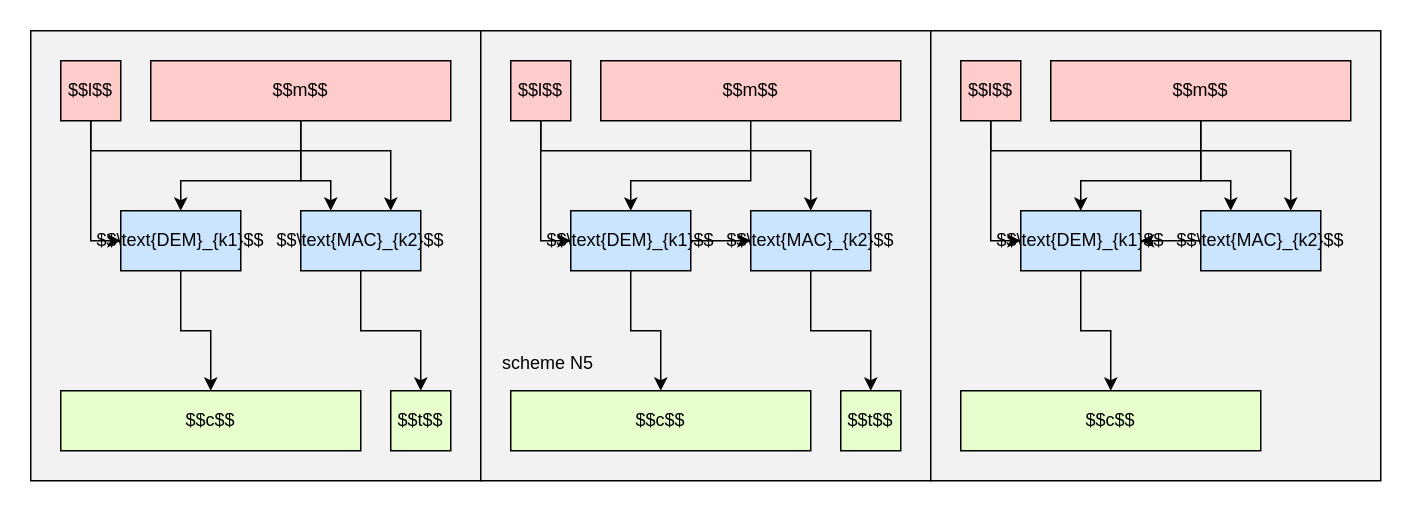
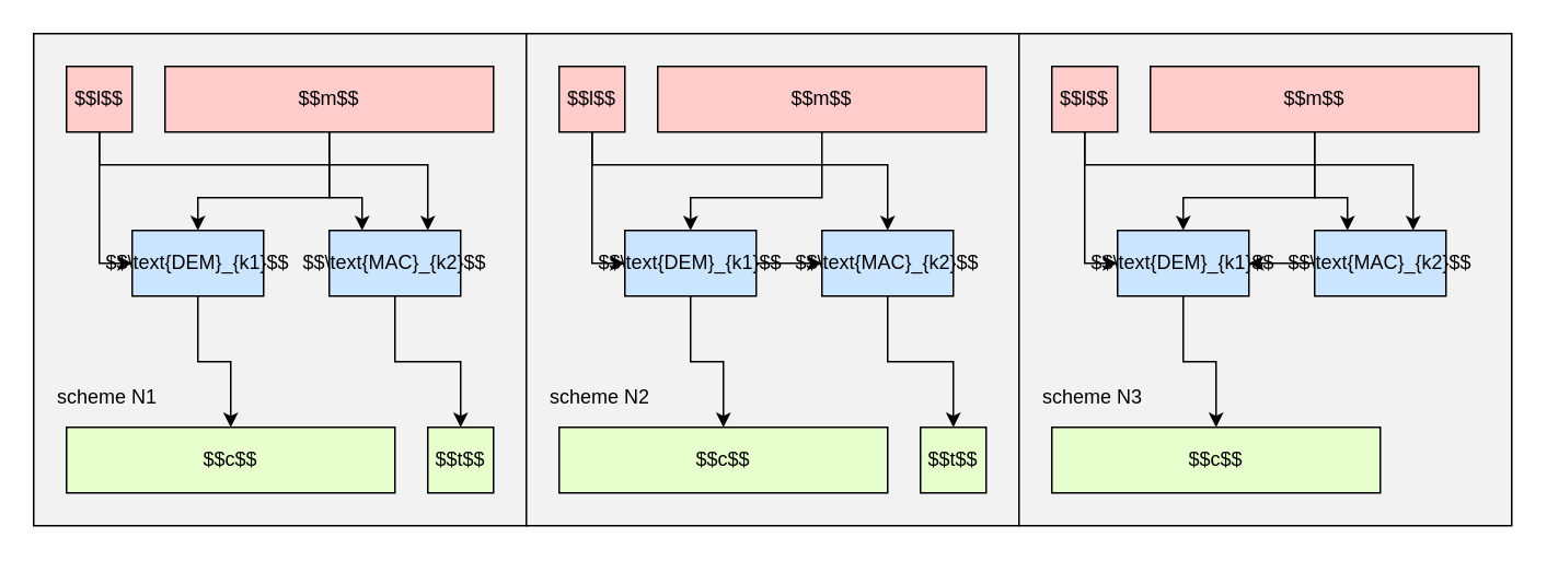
  <mxCell id="0" />
  <mxCell id="1" parent="0" />
  <mxCell id="2" value="" style="rounded=0;whiteSpace=wrap;html=1;fillColor=#F2F2F2;strokeColor=#000000;" parent="1" vertex="1"><mxGeometry x="20" y="20" width="300" height="300" as="geometry" /></mxCell>
  <mxCell id="3" value="" style="rounded=0;whiteSpace=wrap;html=1;fillColor=#F2F2F2;" parent="1" vertex="1"><mxGeometry x="320" y="20" width="300" height="300" as="geometry" /></mxCell>
  <mxCell id="4" value="" style="rounded=0;whiteSpace=wrap;html=1;fillColor=#F2F2F2;" parent="1" vertex="1"><mxGeometry x="620" y="20" width="300" height="300" as="geometry" /></mxCell>
  <mxCell id="5" style="edgeStyle=orthogonalEdgeStyle;rounded=0;orthogonalLoop=1;jettySize=auto;html=1;exitX=0.5;exitY=1;exitDx=0;exitDy=0;entryX=0;entryY=0.5;entryDx=0;entryDy=0;" parent="1" source="7" target="28" edge="1"><mxGeometry relative="1" as="geometry"><Array as="points"><mxPoint x="60" y="160" /></Array></mxGeometry></mxCell>
  <mxCell id="6" style="edgeStyle=orthogonalEdgeStyle;rounded=0;orthogonalLoop=1;jettySize=auto;html=1;exitX=0.5;exitY=1;exitDx=0;exitDy=0;entryX=0.75;entryY=0;entryDx=0;entryDy=0;" parent="1" source="7" target="35" edge="1"><mxGeometry relative="1" as="geometry"><Array as="points"><mxPoint x="60" y="100" /><mxPoint x="260" y="100" /></Array></mxGeometry></mxCell>
  <mxCell id="7" value="$$l$$" style="rounded=0;whiteSpace=wrap;html=1;gradientColor=none;fillColor=#FFCCCC;" parent="1" vertex="1"><mxGeometry x="40" y="40" width="40" height="40" as="geometry" /></mxCell>
  <mxCell id="8" style="edgeStyle=orthogonalEdgeStyle;rounded=0;orthogonalLoop=1;jettySize=auto;html=1;exitX=0.5;exitY=1;exitDx=0;exitDy=0;entryX=0;entryY=0.5;entryDx=0;entryDy=0;" parent="1" source="10" target="31" edge="1"><mxGeometry relative="1" as="geometry" /></mxCell>
  <mxCell id="9" style="edgeStyle=orthogonalEdgeStyle;rounded=0;orthogonalLoop=1;jettySize=auto;html=1;exitX=0.5;exitY=1;exitDx=0;exitDy=0;entryX=0.5;entryY=0;entryDx=0;entryDy=0;" parent="1" source="10" target="37" edge="1"><mxGeometry relative="1" as="geometry"><Array as="points"><mxPoint x="360" y="100" /><mxPoint x="540" y="100" /></Array></mxGeometry></mxCell>
  <mxCell id="10" value="$$l$$" style="rounded=0;whiteSpace=wrap;html=1;fillColor=#FFCCCC;" parent="1" vertex="1"><mxGeometry x="340" y="40" width="40" height="40" as="geometry" /></mxCell>
  <mxCell id="11" style="edgeStyle=orthogonalEdgeStyle;rounded=0;orthogonalLoop=1;jettySize=auto;html=1;exitX=0.5;exitY=1;exitDx=0;exitDy=0;entryX=0;entryY=0.5;entryDx=0;entryDy=0;" parent="1" source="13" target="33" edge="1"><mxGeometry relative="1" as="geometry" /></mxCell>
  <mxCell id="12" style="edgeStyle=orthogonalEdgeStyle;rounded=0;orthogonalLoop=1;jettySize=auto;html=1;exitX=0.5;exitY=1;exitDx=0;exitDy=0;entryX=0.75;entryY=0;entryDx=0;entryDy=0;" parent="1" source="13" target="39" edge="1"><mxGeometry relative="1" as="geometry"><Array as="points"><mxPoint x="660" y="100" /><mxPoint x="860" y="100" /></Array></mxGeometry></mxCell>
  <mxCell id="13" value="$$l$$" style="rounded=0;whiteSpace=wrap;html=1;fillColor=#FFCCCC;" parent="1" vertex="1"><mxGeometry x="640" y="40" width="40" height="40" as="geometry" /></mxCell>
  <mxCell id="14" style="edgeStyle=orthogonalEdgeStyle;rounded=0;orthogonalLoop=1;jettySize=auto;html=1;exitX=0.5;exitY=1;exitDx=0;exitDy=0;entryX=0.5;entryY=0;entryDx=0;entryDy=0;" parent="1" source="16" target="28" edge="1"><mxGeometry relative="1" as="geometry"><Array as="points"><mxPoint x="200" y="120" /><mxPoint x="120" y="120" /></Array></mxGeometry></mxCell>
  <mxCell id="15" style="edgeStyle=orthogonalEdgeStyle;rounded=0;orthogonalLoop=1;jettySize=auto;html=1;exitX=0.5;exitY=1;exitDx=0;exitDy=0;entryX=0.25;entryY=0;entryDx=0;entryDy=0;" parent="1" source="16" target="35" edge="1"><mxGeometry relative="1" as="geometry"><Array as="points"><mxPoint x="200" y="120" /><mxPoint x="220" y="120" /></Array></mxGeometry></mxCell>
  <mxCell id="16" value="$$m$$" style="rounded=0;whiteSpace=wrap;html=1;fillColor=#FFCCCC;" parent="1" vertex="1"><mxGeometry x="100" y="40" width="200" height="40" as="geometry" /></mxCell>
  <mxCell id="17" style="edgeStyle=orthogonalEdgeStyle;rounded=0;orthogonalLoop=1;jettySize=auto;html=1;exitX=0.5;exitY=1;exitDx=0;exitDy=0;entryX=0.5;entryY=0;entryDx=0;entryDy=0;" parent="1" source="18" target="31" edge="1"><mxGeometry relative="1" as="geometry"><Array as="points"><mxPoint x="500" y="120" /><mxPoint x="420" y="120" /></Array></mxGeometry></mxCell>
  <mxCell id="18" value="$$m$$" style="rounded=0;whiteSpace=wrap;html=1;fillColor=#FFCCCC;" parent="1" vertex="1"><mxGeometry x="400" y="40" width="200" height="40" as="geometry" /></mxCell>
  <mxCell id="19" style="edgeStyle=orthogonalEdgeStyle;rounded=0;orthogonalLoop=1;jettySize=auto;html=1;exitX=0.5;exitY=1;exitDx=0;exitDy=0;entryX=0.5;entryY=0;entryDx=0;entryDy=0;" parent="1" source="21" target="33" edge="1"><mxGeometry relative="1" as="geometry"><Array as="points"><mxPoint x="800" y="120" /><mxPoint x="720" y="120" /></Array></mxGeometry></mxCell>
  <mxCell id="20" style="edgeStyle=orthogonalEdgeStyle;rounded=0;orthogonalLoop=1;jettySize=auto;html=1;exitX=0.5;exitY=1;exitDx=0;exitDy=0;entryX=0.25;entryY=0;entryDx=0;entryDy=0;" parent="1" source="21" target="39" edge="1"><mxGeometry relative="1" as="geometry"><Array as="points"><mxPoint x="800" y="120" /><mxPoint x="820" y="120" /></Array></mxGeometry></mxCell>
  <mxCell id="21" value="$$m$$" style="rounded=0;whiteSpace=wrap;html=1;fillColor=#FFCCCC;" parent="1" vertex="1"><mxGeometry x="700" y="40" width="200" height="40" as="geometry" /></mxCell>
  <mxCell id="22" value="$$c$$" style="rounded=0;whiteSpace=wrap;html=1;fillColor=#E6FFCC;" parent="1" vertex="1"><mxGeometry x="40" y="260" width="200" height="40" as="geometry" /></mxCell>
  <mxCell id="23" value="$$c$$" style="rounded=0;whiteSpace=wrap;html=1;fillColor=#E6FFCC;" parent="1" vertex="1"><mxGeometry x="340" y="260" width="200" height="40" as="geometry" /></mxCell>
  <mxCell id="24" value="$$c$$" style="rounded=0;whiteSpace=wrap;html=1;fillColor=#E6FFCC;" parent="1" vertex="1"><mxGeometry x="640" y="260" width="200" height="40" as="geometry" /></mxCell>
  <mxCell id="25" value="$$t$$" style="rounded=0;whiteSpace=wrap;html=1;fillColor=#E6FFCC;" parent="1" vertex="1"><mxGeometry x="560" y="260" width="40" height="40" as="geometry" /></mxCell>
  <mxCell id="26" value="$$t$$" style="rounded=0;whiteSpace=wrap;html=1;fillColor=#E6FFCC;" parent="1" vertex="1"><mxGeometry x="260" y="260" width="40" height="40" as="geometry" /></mxCell>
  <mxCell id="27" style="edgeStyle=orthogonalEdgeStyle;rounded=0;orthogonalLoop=1;jettySize=auto;html=1;exitX=0.5;exitY=1;exitDx=0;exitDy=0;entryX=0.5;entryY=0;entryDx=0;entryDy=0;" parent="1" source="28" target="22" edge="1"><mxGeometry relative="1" as="geometry" /></mxCell>
  <mxCell id="28" value="$$\text{DEM}_{k1}$$" style="rounded=0;whiteSpace=wrap;html=1;fillColor=#CCE5FF;" parent="1" vertex="1"><mxGeometry x="80" y="140" width="80" height="40" as="geometry" /></mxCell>
  <mxCell id="29" style="edgeStyle=orthogonalEdgeStyle;rounded=0;orthogonalLoop=1;jettySize=auto;html=1;exitX=0.5;exitY=1;exitDx=0;exitDy=0;entryX=0.5;entryY=0;entryDx=0;entryDy=0;" parent="1" source="31" target="23" edge="1"><mxGeometry relative="1" as="geometry" /></mxCell>
  <mxCell id="30" style="edgeStyle=orthogonalEdgeStyle;rounded=0;orthogonalLoop=1;jettySize=auto;html=1;exitX=1;exitY=0.5;exitDx=0;exitDy=0;entryX=0;entryY=0.5;entryDx=0;entryDy=0;" parent="1" source="31" target="37" edge="1"><mxGeometry relative="1" as="geometry" /></mxCell>
  <mxCell id="31" value="$$\text{DEM}_{k1}$$" style="rounded=0;whiteSpace=wrap;html=1;fillColor=#CCE5FF;" parent="1" vertex="1"><mxGeometry x="380" y="140" width="80" height="40" as="geometry" /></mxCell>
  <mxCell id="32" style="edgeStyle=orthogonalEdgeStyle;rounded=0;orthogonalLoop=1;jettySize=auto;html=1;exitX=0.5;exitY=1;exitDx=0;exitDy=0;entryX=0.5;entryY=0;entryDx=0;entryDy=0;" parent="1" source="33" target="24" edge="1"><mxGeometry relative="1" as="geometry" /></mxCell>
  <mxCell id="33" value="$$\text{DEM}_{k1}$$" style="rounded=0;whiteSpace=wrap;html=1;fillColor=#CCE5FF;" parent="1" vertex="1"><mxGeometry x="680" y="140" width="80" height="40" as="geometry" /></mxCell>
  <mxCell id="34" style="edgeStyle=orthogonalEdgeStyle;rounded=0;orthogonalLoop=1;jettySize=auto;html=1;exitX=0.5;exitY=1;exitDx=0;exitDy=0;entryX=0.5;entryY=0;entryDx=0;entryDy=0;" parent="1" source="35" target="26" edge="1"><mxGeometry relative="1" as="geometry" /></mxCell>
  <mxCell id="35" value="$$\text{MAC}_{k2}$$" style="rounded=0;whiteSpace=wrap;html=1;fillColor=#CCE5FF;" parent="1" vertex="1"><mxGeometry x="200" y="140" width="80" height="40" as="geometry" /></mxCell>
  <mxCell id="36" style="edgeStyle=orthogonalEdgeStyle;rounded=0;orthogonalLoop=1;jettySize=auto;html=1;exitX=0.5;exitY=1;exitDx=0;exitDy=0;entryX=0.5;entryY=0;entryDx=0;entryDy=0;" parent="1" source="37" target="25" edge="1"><mxGeometry relative="1" as="geometry" /></mxCell>
  <mxCell id="37" value="$$\text{MAC}_{k2}$$" style="rounded=0;whiteSpace=wrap;html=1;fillColor=#CCE5FF;" parent="1" vertex="1"><mxGeometry x="500" y="140" width="80" height="40" as="geometry" /></mxCell>
  <mxCell id="38" style="edgeStyle=orthogonalEdgeStyle;rounded=0;orthogonalLoop=1;jettySize=auto;html=1;exitX=0;exitY=0.5;exitDx=0;exitDy=0;entryX=1;entryY=0.5;entryDx=0;entryDy=0;" parent="1" source="39" target="33" edge="1"><mxGeometry relative="1" as="geometry" /></mxCell>
  <mxCell id="39" value="$$\text{MAC}_{k2}$$" style="rounded=0;whiteSpace=wrap;html=1;fillColor=#CCE5FF;" parent="1" vertex="1"><mxGeometry x="800" y="140" width="80" height="40" as="geometry" /></mxCell>
- <mxCell id="41" value="scheme N5" style="rounded=0;whiteSpace=wrap;html=1;fillColor=none;strokeColor=none;" parent="1" vertex="1"><mxGeometry x="320" y="224" width="90" height="36" as="geometry" /></mxCell>
+ <mxCell id="40" value="scheme N1" style="rounded=0;whiteSpace=wrap;html=1;fillColor=none;strokeColor=none;" parent="1" vertex="1"><mxGeometry x="20" y="224" width="90" height="36" as="geometry" /></mxCell>
+ <mxCell id="41" value="scheme N2" style="rounded=0;whiteSpace=wrap;html=1;fillColor=none;strokeColor=none;" parent="1" vertex="1"><mxGeometry x="320" y="224" width="90" height="36" as="geometry" /></mxCell>
+ <mxCell id="42" value="scheme N3" style="rounded=0;whiteSpace=wrap;html=1;fillColor=none;strokeColor=none;" parent="1" vertex="1"><mxGeometry x="620" y="224" width="90" height="36" as="geometry" /></mxCell>
